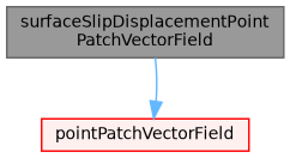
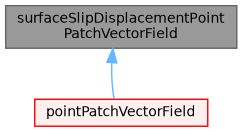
  digraph {
    node [fontname=Helvetica fontsize=10 shape=box style=filled]
    n1 [color=gray40 fillcolor=grey60 fontcolor=black height=0.2 label="surfaceSlipDisplacementPoint\lPatchVectorField" width=0.4]
    n2 [color=red fillcolor="#FFF0F0" height=0.2 label=pointPatchVectorField width=0.4]
-   n2 -> n1 [color=steelblue1 dir=back fontname=Helvetica fontsize=10 labelfontname=Helvetica labelfontsize=10 style=solid]
+   n1 -> n2 [color=steelblue1 dir=back fontname=Helvetica fontsize=10 labelfontname=Helvetica labelfontsize=10 style=solid]
  }
